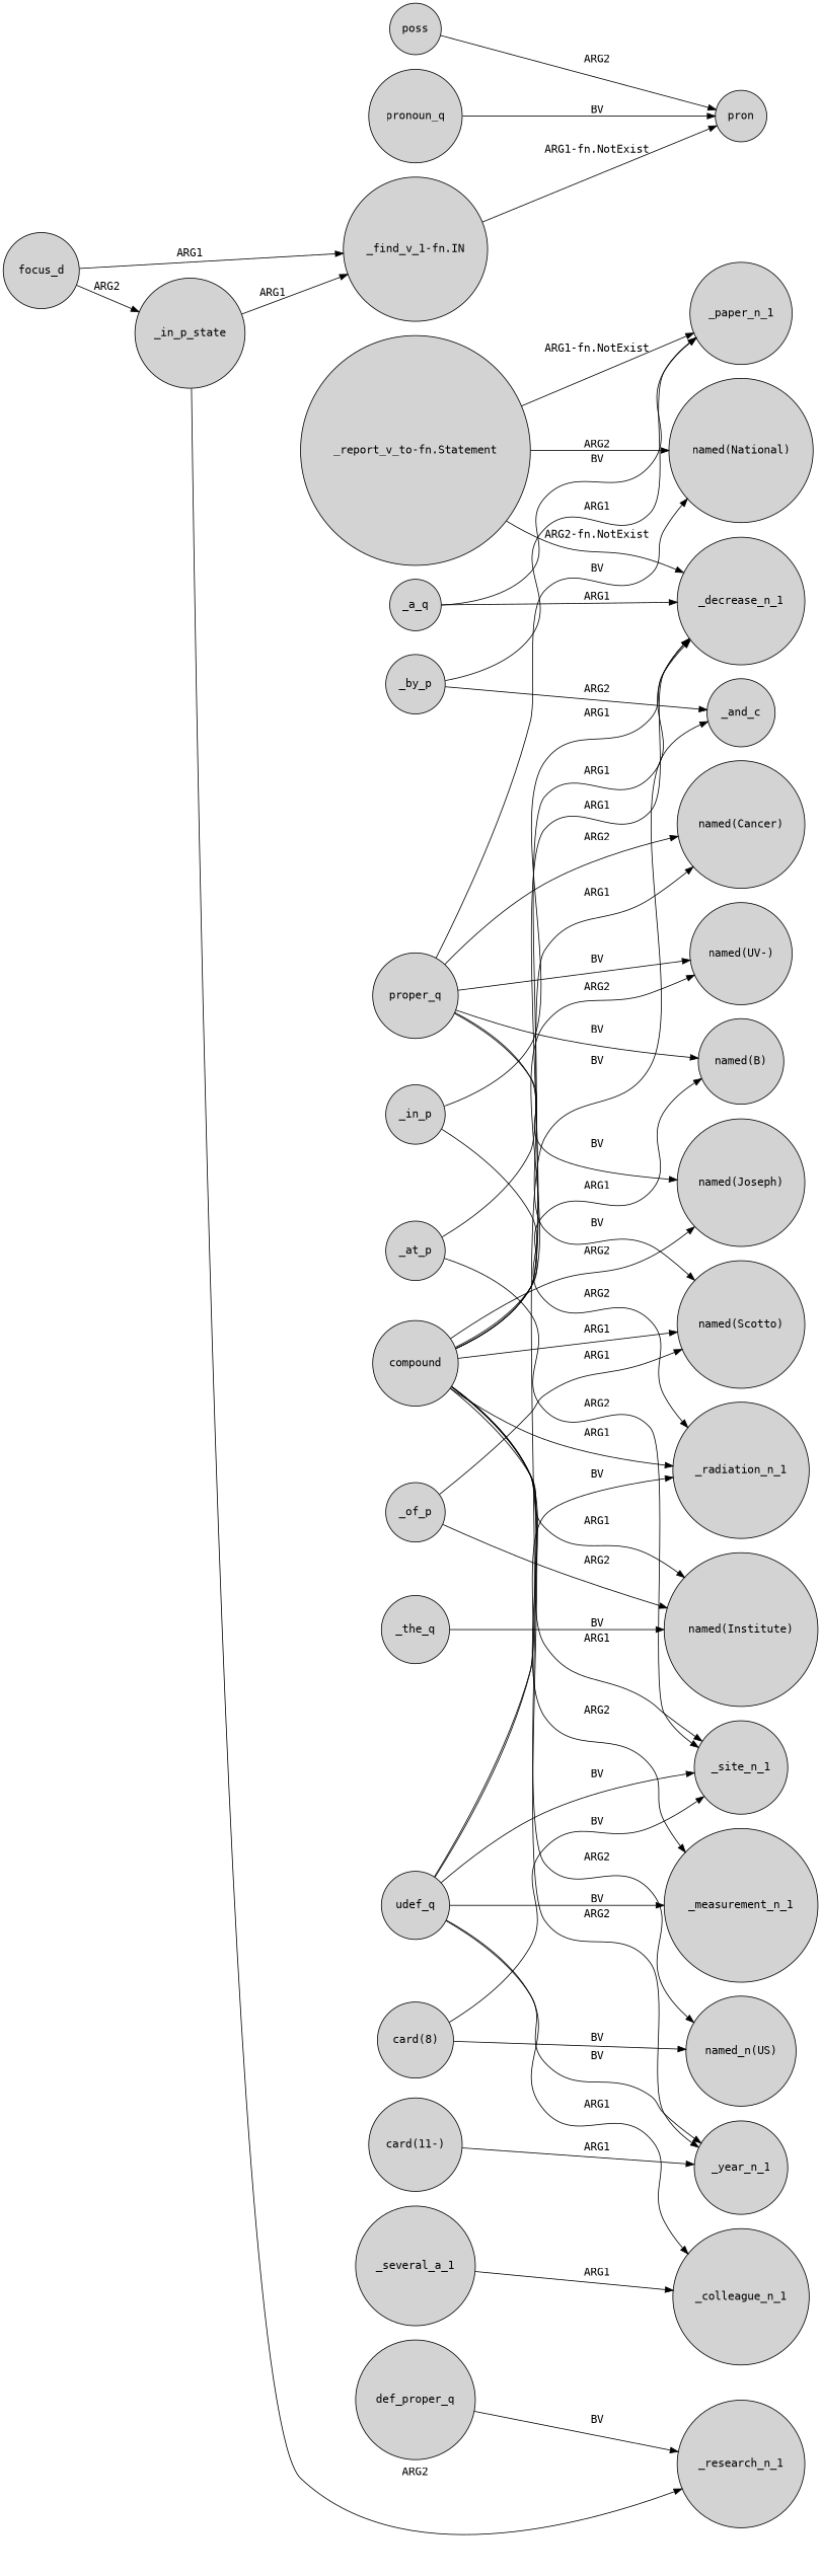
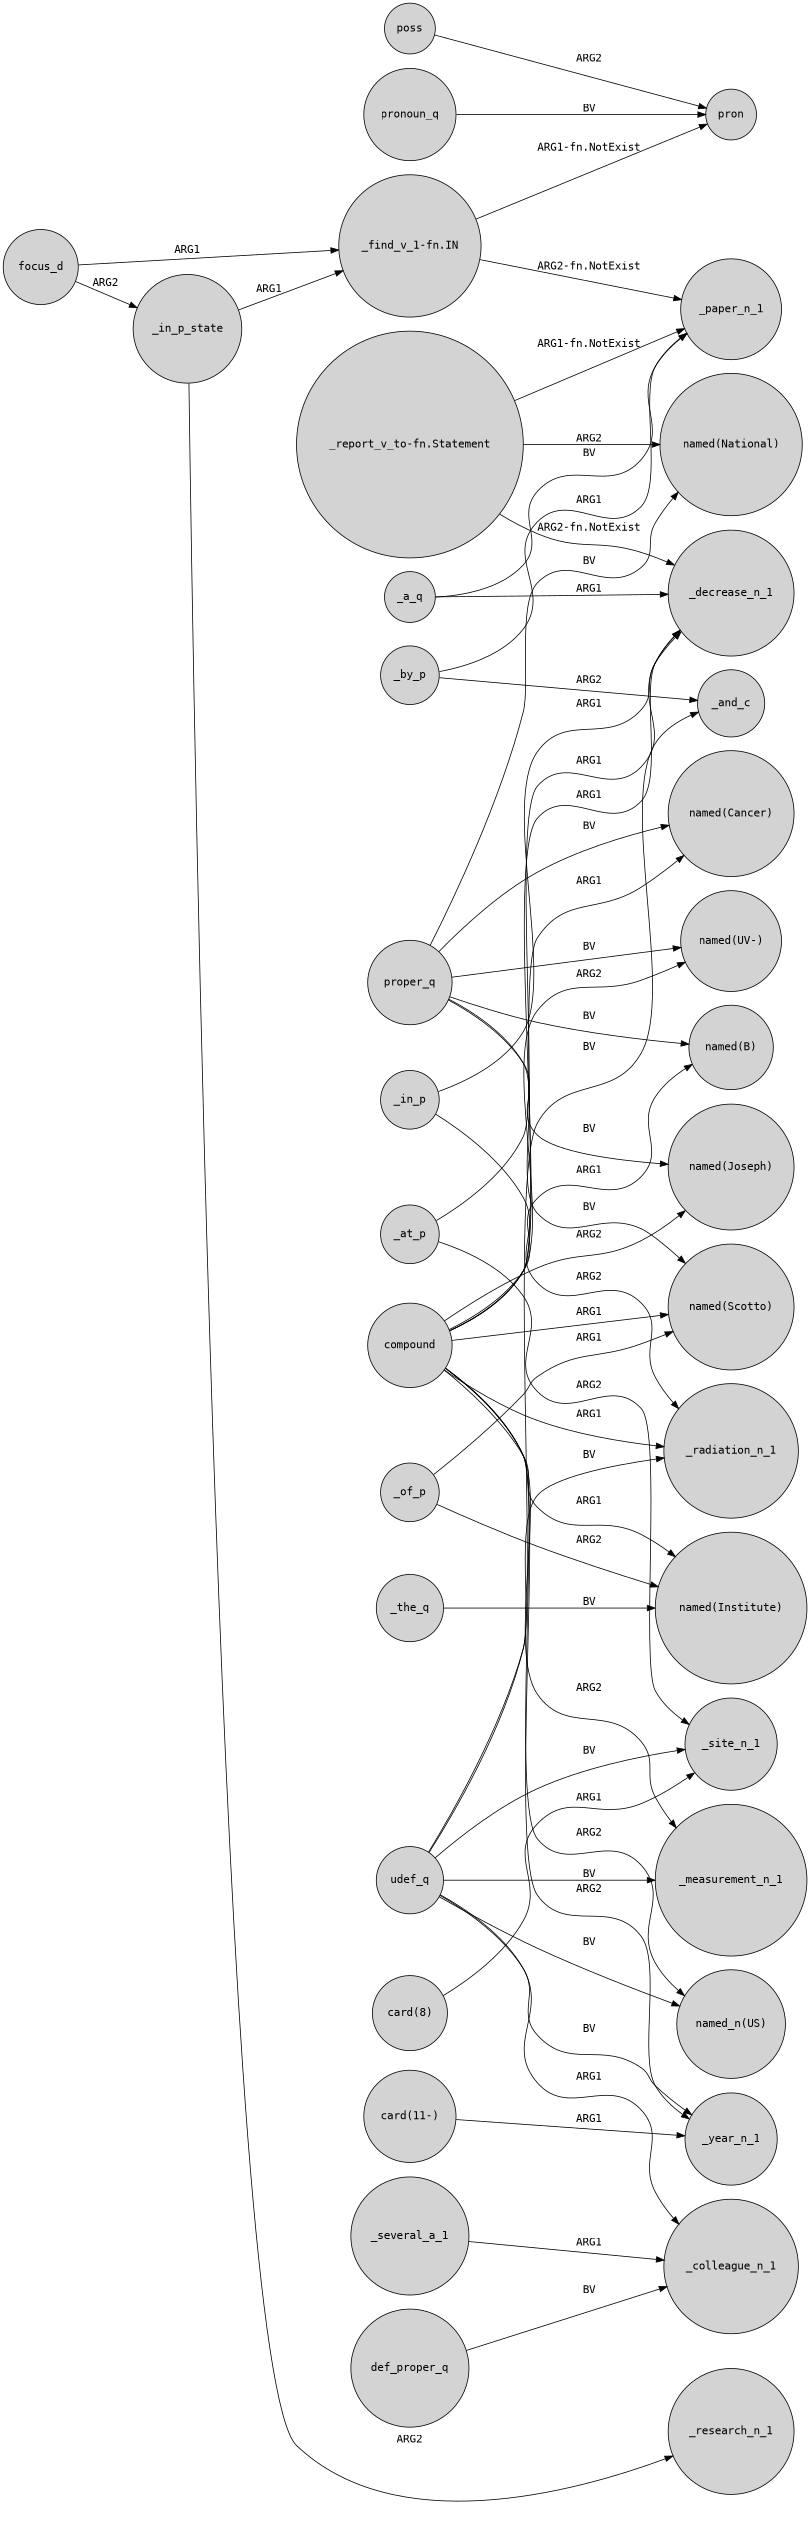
  digraph {
    fontname="DejaVu Sans Mono"
    rankdir=LR
    node [fontname="DejaVu Sans Mono" shape=circle style=filled]
    edge [fontname="DejaVu Sans Mono"]
    "_find_v_1-fn.IN"
    pron
    _paper_n_1
    compound
    "named(UV-)"
    _decrease_n_1
    "named_n(US)"
    "named(Scotto)"
    _measurement_n_1
    "named(Institute)"
    "named(Cancer)"
    _radiation_n_1
    "named(B)"
    _site_n_1
    "named(Joseph)"
    _year_n_1
    _a_q
    udef_q
    _colleague_n_1
    _and_c
    "_report_v_to-fn.Statement"
    "named(National)"
    poss
    _of_p
    proper_q
    _in_p
    focus_d
    _in_p_state
    _research_n_1
    _by_p
    _at_p
    _several_a_1
    pronoun_q
    _the_q
    "card(11-)"
    "card(8)"
    n37 [label=def_proper_q]
    "_find_v_1-fn.IN" -> pron [label="ARG1-fn.NotExist"]
+   "_find_v_1-fn.IN" -> _paper_n_1 [label="ARG2-fn.NotExist"]
    compound -> "named(UV-)" [label=ARG2]
    compound -> _decrease_n_1 [label=ARG1]
    compound -> "named_n(US)" [label=ARG2]
    compound -> "named(Scotto)" [label=ARG1]
    compound -> _measurement_n_1 [label=ARG2]
    compound -> "named(Institute)" [label=ARG1]
    compound -> "named(Cancer)" [label=ARG1]
    compound -> _radiation_n_1 [label=ARG1]
    compound -> "named(B)" [label=ARG1]
-   compound -> _site_n_1 [label=ARG1]
    compound -> "named(Joseph)" [label=ARG2]
    compound -> _year_n_1 [label=ARG2]
    _a_q -> _paper_n_1 [label=BV]
    _a_q -> _decrease_n_1 [label=ARG1]
-   "card(8)" -> "named_n(US)" [label=BV]
+   udef_q -> "named_n(US)" [label=BV]
    udef_q -> _measurement_n_1 [label=BV]
    udef_q -> _radiation_n_1 [label=BV]
    udef_q -> _site_n_1 [label=BV]
    udef_q -> _year_n_1 [label=BV]
    udef_q -> _colleague_n_1 [label=ARG1]
    udef_q -> _and_c [label=BV]
    "_report_v_to-fn.Statement" -> _paper_n_1 [label="ARG1-fn.NotExist"]
    "_report_v_to-fn.Statement" -> _decrease_n_1 [label="ARG2-fn.NotExist"]
    "_report_v_to-fn.Statement" -> "named(National)" [label=ARG2]
    poss -> pron [label=ARG2]
    _of_p -> "named(Scotto)" [label=ARG1]
    _of_p -> "named(Institute)" [label=ARG2]
    proper_q -> "named(UV-)" [label=BV]
    proper_q -> "named(Scotto)" [label=BV]
-   proper_q -> "named(Cancer)" [label=ARG2]
+   proper_q -> "named(Cancer)" [label=BV]
    proper_q -> "named(B)" [label=BV]
    proper_q -> "named(Joseph)" [label=BV]
    proper_q -> "named(National)" [label=BV]
    _in_p -> _decrease_n_1 [label=ARG1]
    _in_p -> _radiation_n_1 [label=ARG2]
    focus_d -> "_find_v_1-fn.IN" [label=ARG1]
    focus_d -> _in_p_state [label=ARG2]
    _in_p_state -> "_find_v_1-fn.IN" [label=ARG1]
    _in_p_state -> _research_n_1 [label=ARG2]
    _by_p -> _paper_n_1 [label=ARG1]
    _by_p -> _and_c [label=ARG2]
    _at_p -> _decrease_n_1 [label=ARG1]
    _at_p -> _site_n_1 [label=ARG2]
    _several_a_1 -> _colleague_n_1 [label=ARG1]
    pronoun_q -> pron [label=BV]
    _the_q -> "named(Institute)" [label=BV]
    "card(11-)" -> _year_n_1 [label=ARG1]
-   "card(8)" -> _site_n_1 [label=BV]
-   n37 -> _research_n_1 [label=BV]
+   "card(8)" -> _site_n_1 [label=ARG1]
+   n37 -> _colleague_n_1 [label=BV]
  }
